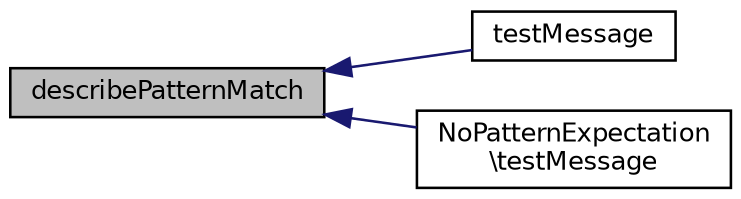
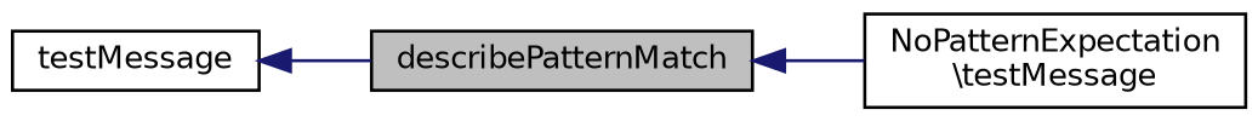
  digraph {
    rankdir=LR
    node [color=black fillcolor=white fontname=Helvetica fontsize=10 shape=record style=filled]
    edge [color=midnightblue dir=back fontname=Helvetica fontsize=10 labelfontname=Helvetica labelfontsize=10 style=solid]
    n1 [fillcolor=grey75 fontcolor=black height=0.2 label=describePatternMatch width=0.4]
    n2 [height=0.2 label=testMessage width=0.4]
    n3 [height=0.2 label="NoPatternExpectation\l\\testMessage" width=0.4]
-   n1 -> n2
+   n2 -> n1
    n1 -> n3
  }
